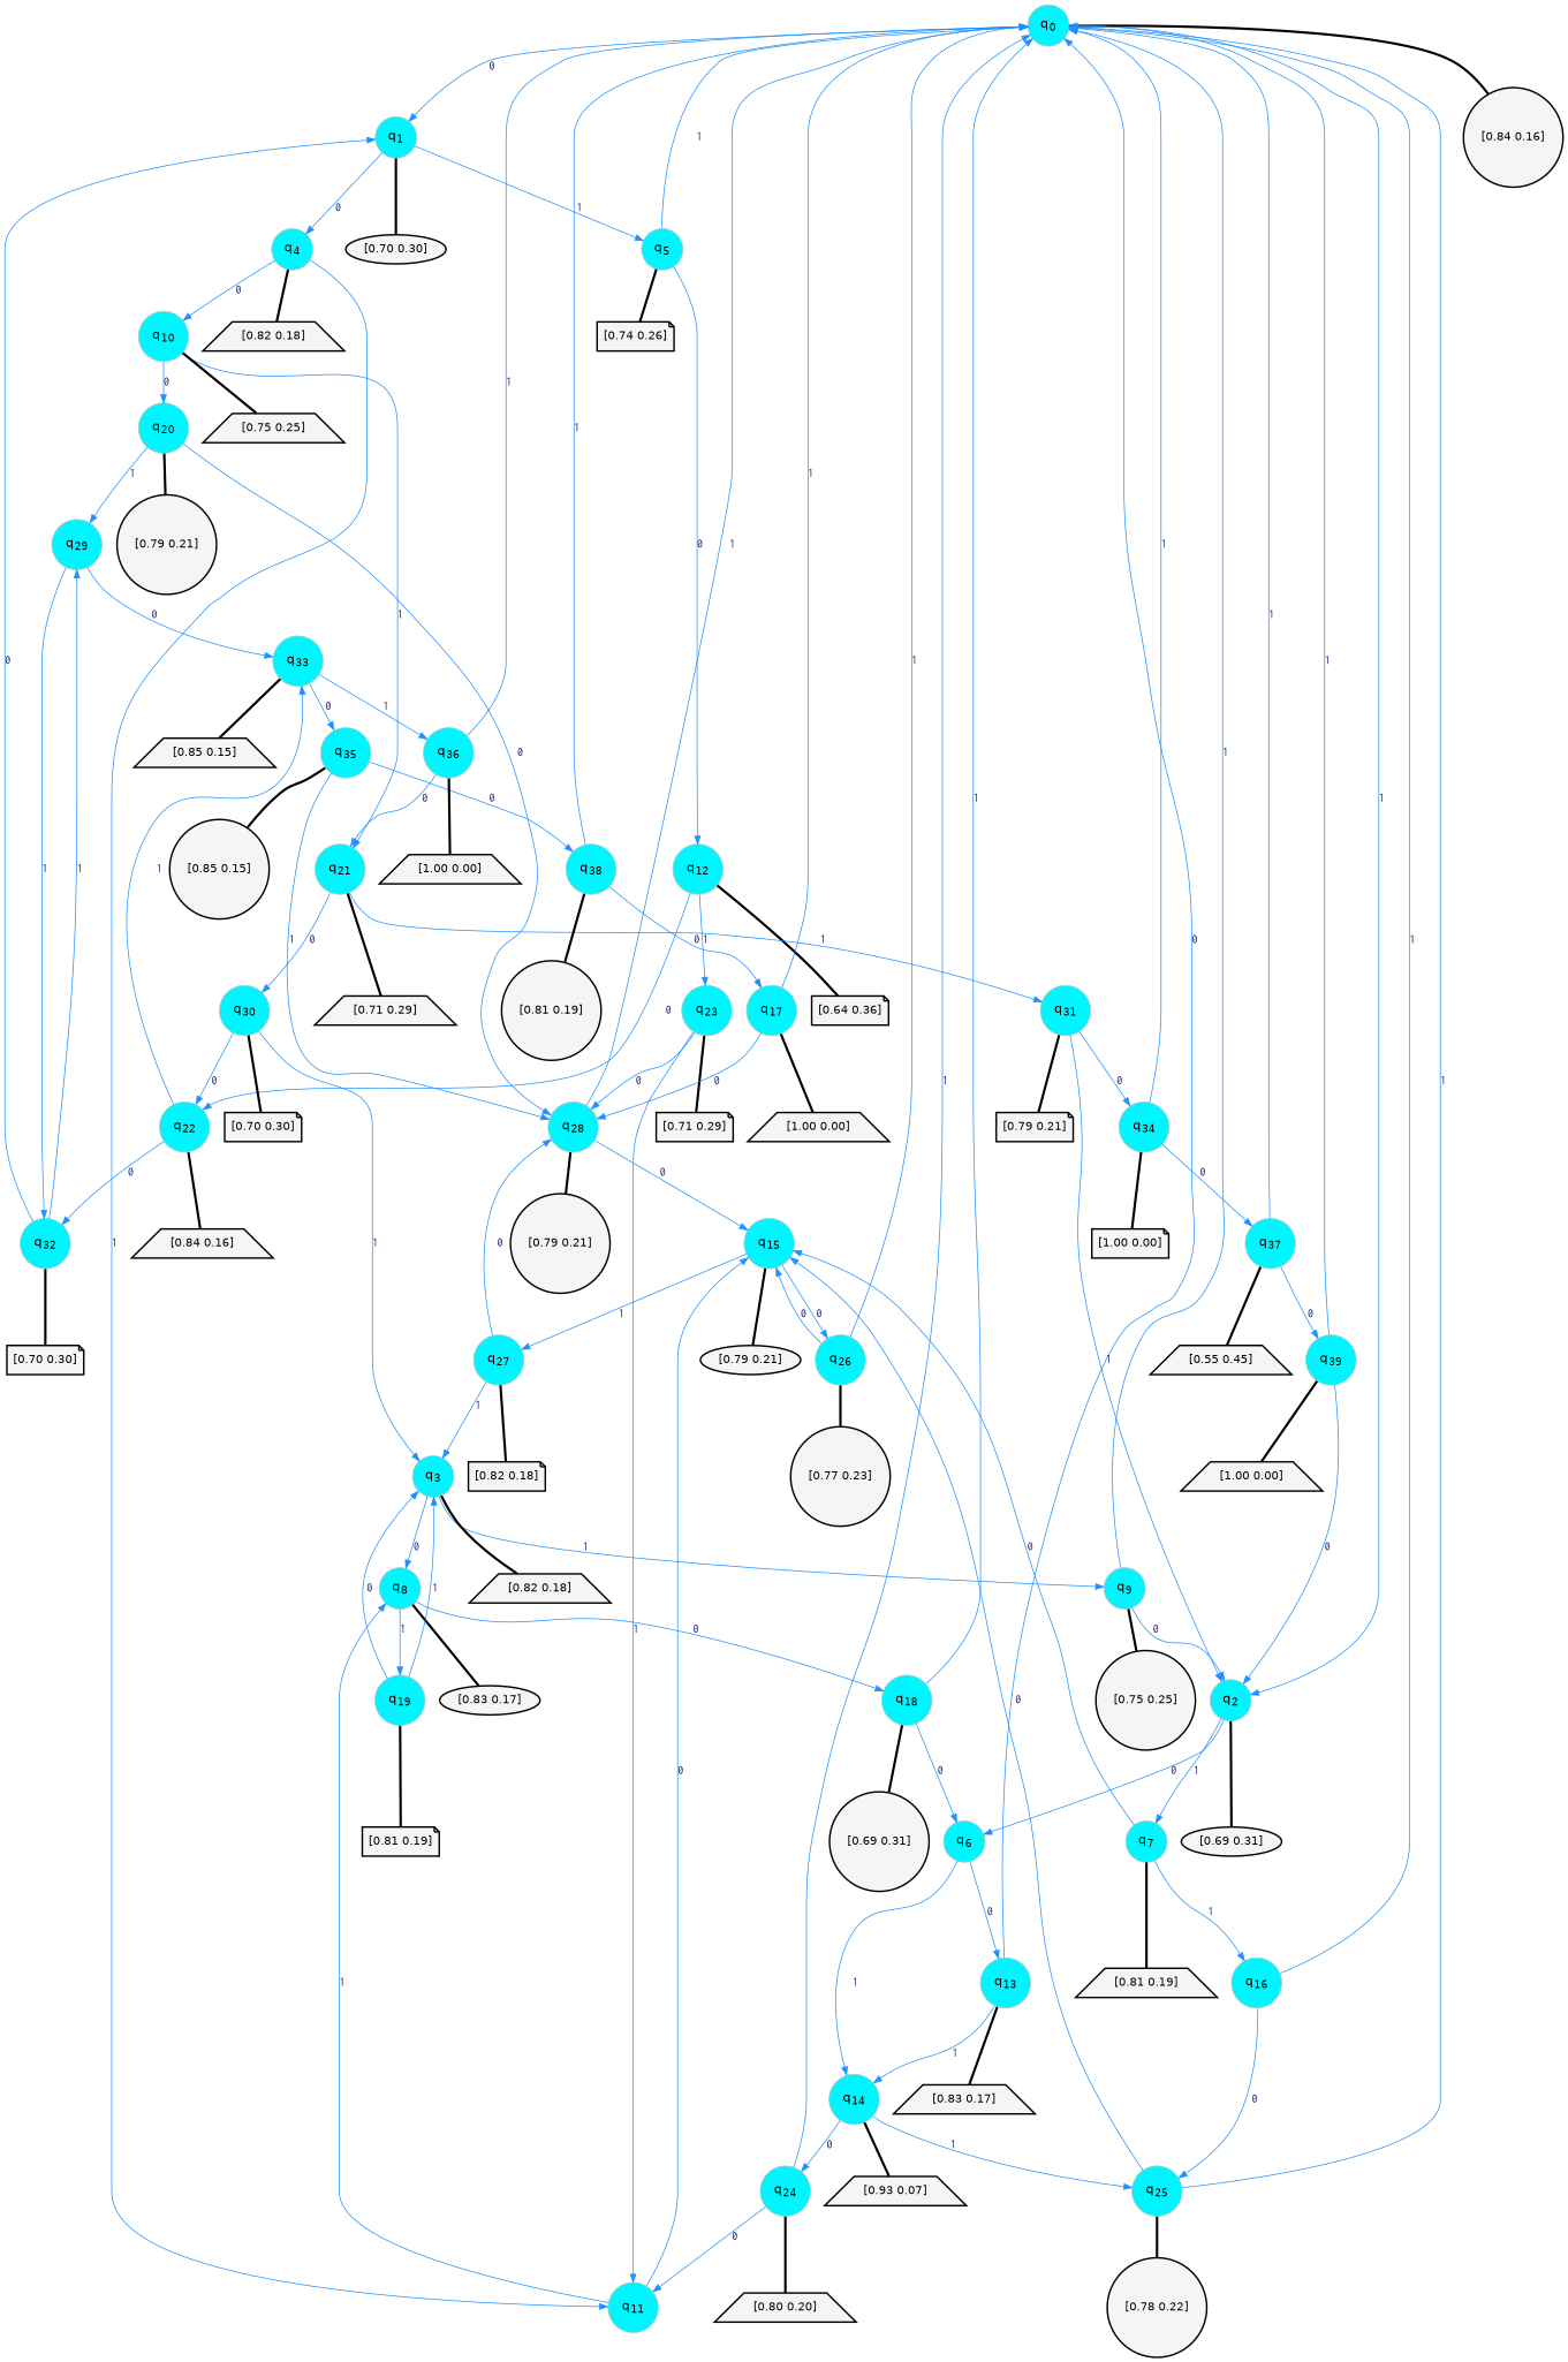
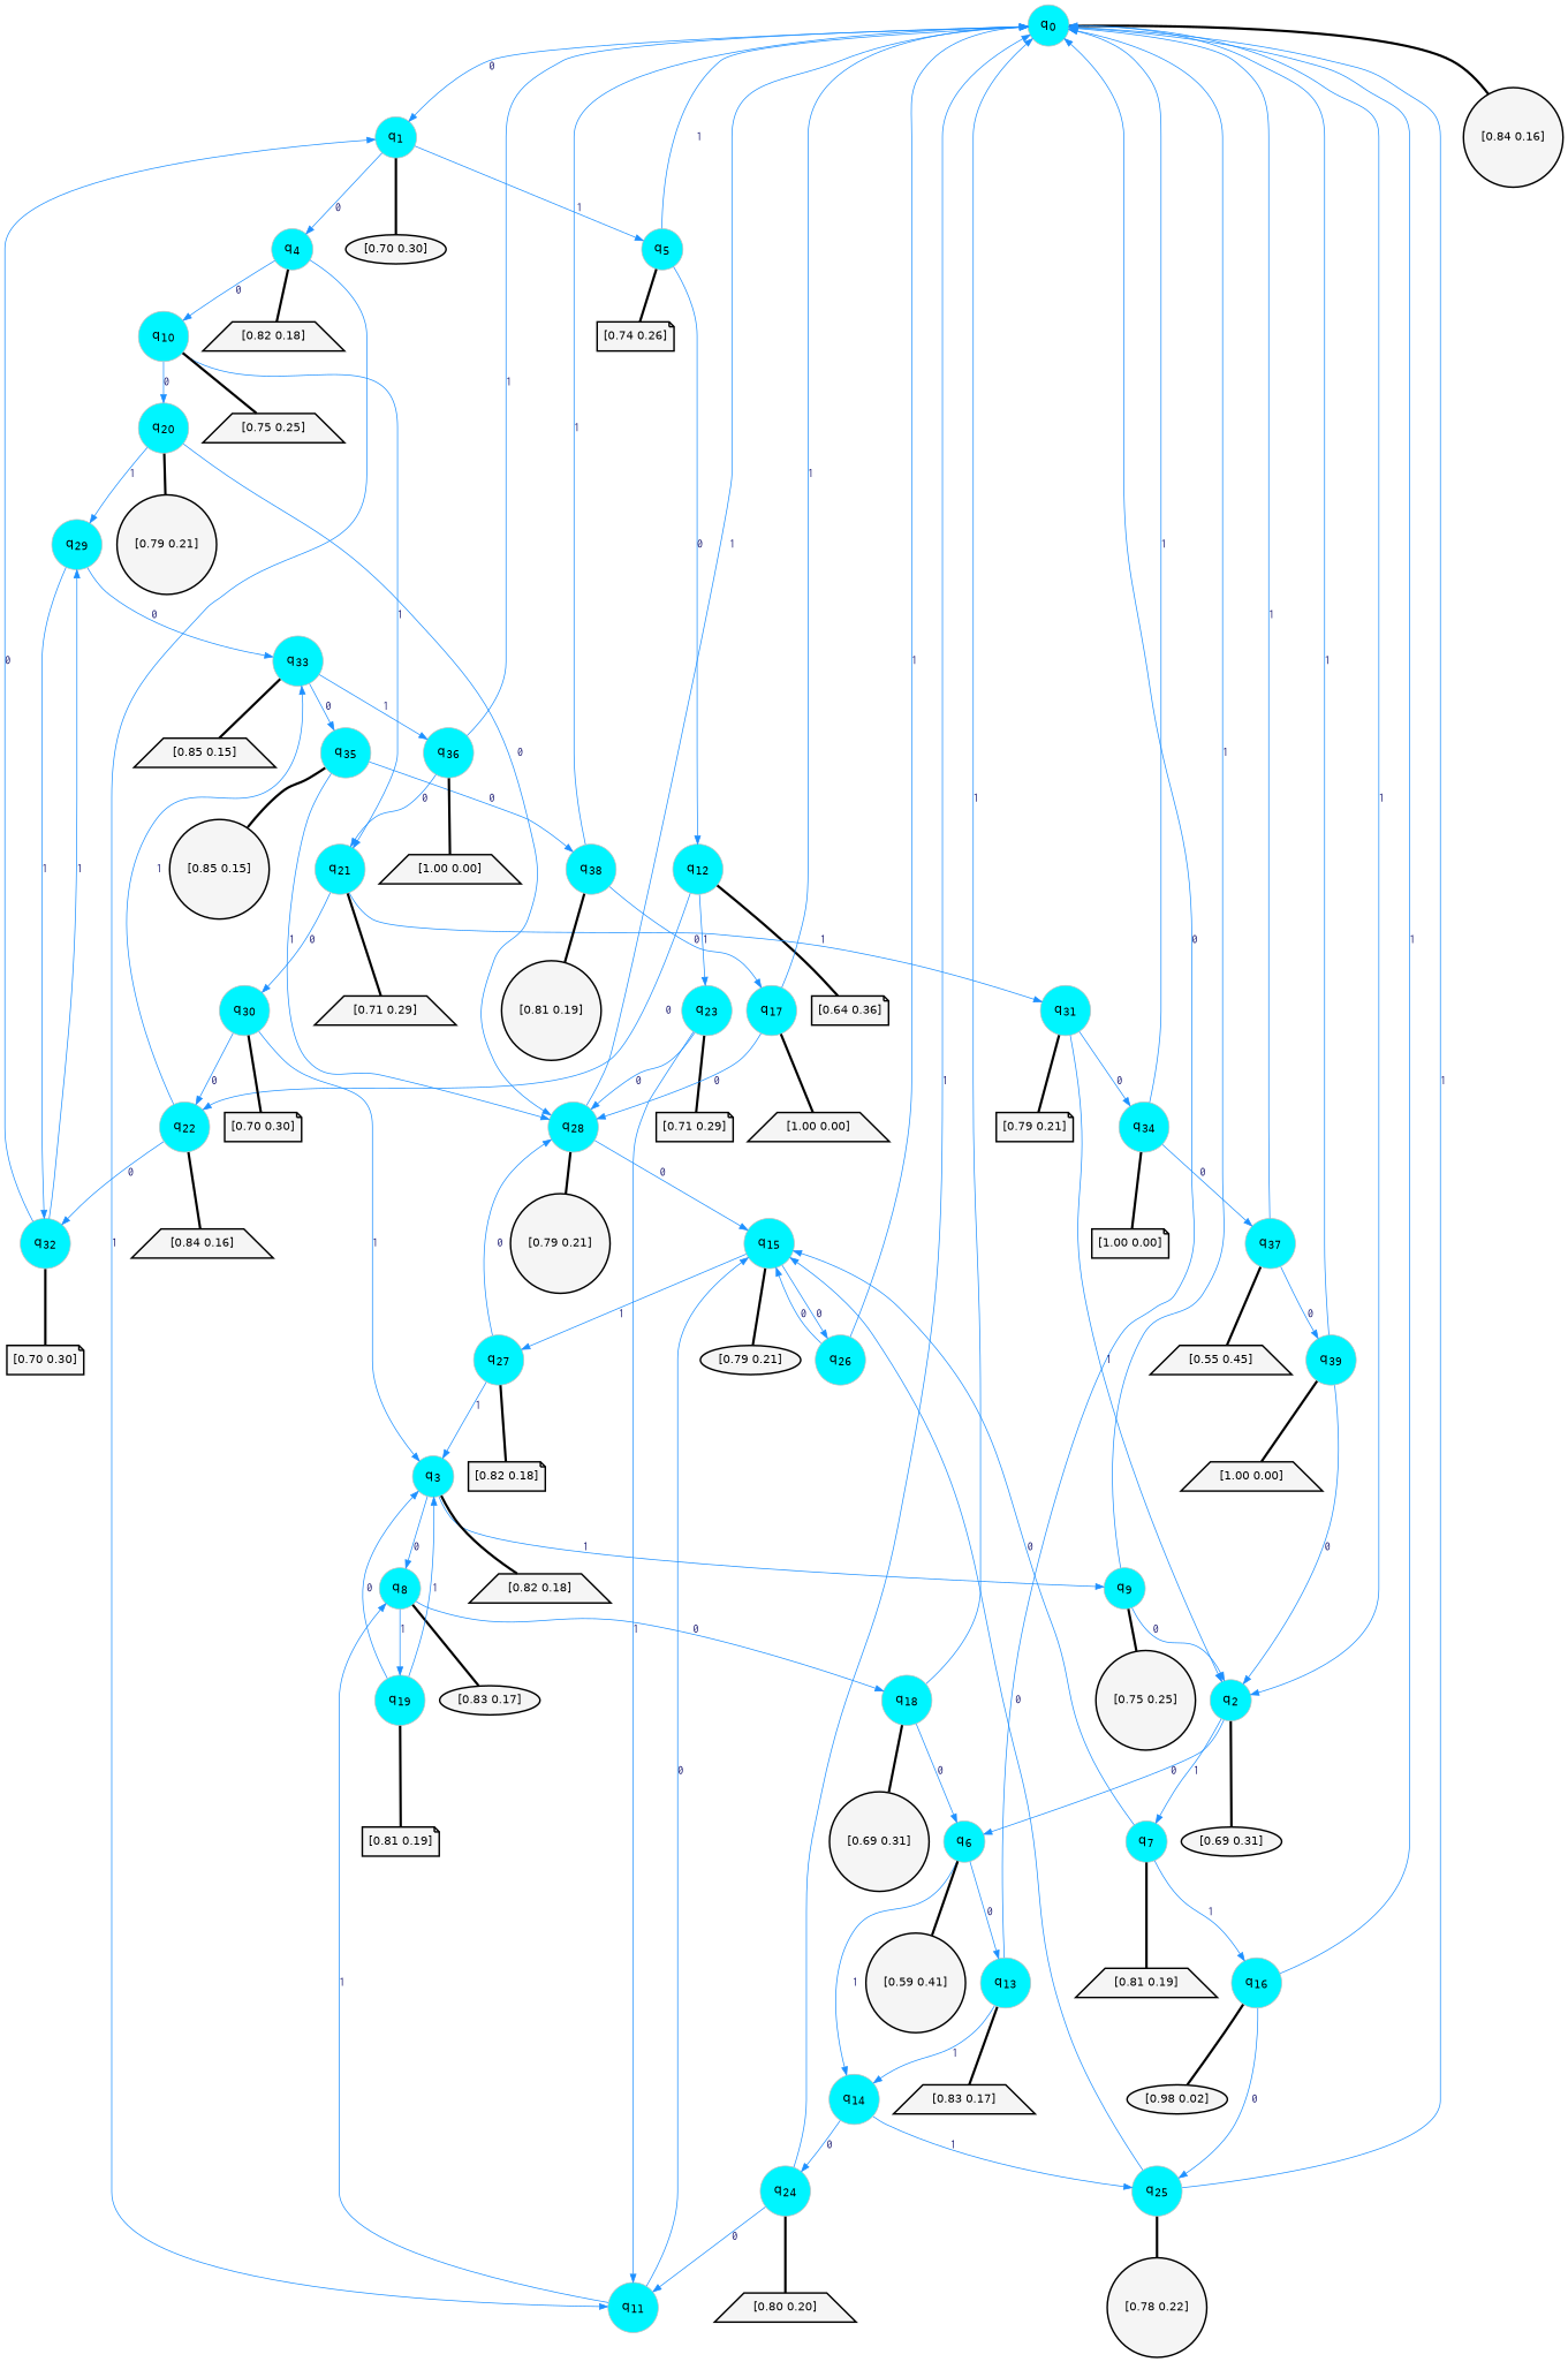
  digraph {
    rankdir=TD
    node [color=gray fillcolor=turquoise1 fontcolor=black fontname=Helvetica fontsize=16 fontweight=bold shape=circle style=filled]
    edge [arrowsize=1 color=dodgerblue1 fontcolor=midnightblue fontname=courier fontweight=bold penwidth=1 style=solid weight=20]
    n1 [label=<q<SUB>0</SUB>>]
    n2 [label=<q<SUB>1</SUB>>]
    n3 [label=<q<SUB>2</SUB>>]
    n4 [color=black fillcolor=whitesmoke fontsize=14 label="[0.84 0.16]" penwidth=2]
    n5 [label=<q<SUB>4</SUB>>]
    n6 [label=<q<SUB>5</SUB>>]
    n7 [color=black fillcolor=whitesmoke fontsize=14 label="[0.70 0.30]" penwidth=2 shape=ellipse]
    n8 [label=<q<SUB>6</SUB>>]
    n9 [label=<q<SUB>7</SUB>>]
    n10 [color=black fillcolor=whitesmoke fontsize=14 label="[0.69 0.31]" penwidth=2 shape=ellipse]
    n11 [label=<q<SUB>10</SUB>>]
    n12 [label=<q<SUB>11</SUB>>]
    n13 [color=black fillcolor=whitesmoke fontsize=14 label="[0.82 0.18]" penwidth=2 shape=trapezium]
    n14 [label=<q<SUB>12</SUB>>]
    n15 [color=black fillcolor=whitesmoke fontsize=14 label="[0.74 0.26]" penwidth=2 shape=note]
    n16 [label=<q<SUB>13</SUB>>]
    n17 [label=<q<SUB>14</SUB>>]
+   n18 [color=black fillcolor=whitesmoke fontsize=14 label="[0.59 0.41]" penwidth=2]
    n19 [label=<q<SUB>15</SUB>>]
    n20 [label=<q<SUB>16</SUB>>]
    n21 [color=black fillcolor=whitesmoke fontsize=14 label="[0.81 0.19]" penwidth=2 shape=trapezium]
    n22 [label=<q<SUB>3</SUB>>]
    n23 [label=<q<SUB>8</SUB>>]
    n24 [label=<q<SUB>9</SUB>>]
    n25 [color=black fillcolor=whitesmoke fontsize=14 label="[0.82 0.18]" penwidth=2 shape=trapezium]
    n26 [label=<q<SUB>18</SUB>>]
    n27 [label=<q<SUB>19</SUB>>]
    n28 [color=black fillcolor=whitesmoke fontsize=14 label="[0.83 0.17]" penwidth=2 shape=ellipse]
    n29 [color=black fillcolor=whitesmoke fontsize=14 label="[0.75 0.25]" penwidth=2]
    n30 [label=<q<SUB>20</SUB>>]
    n31 [label=<q<SUB>21</SUB>>]
    n32 [color=black fillcolor=whitesmoke fontsize=14 label="[0.75 0.25]" penwidth=2 shape=trapezium]
    n33 [label=<q<SUB>22</SUB>>]
    n34 [label=<q<SUB>23</SUB>>]
    n35 [color=black fillcolor=whitesmoke fontsize=14 label="[0.64 0.36]" penwidth=2 shape=note]
    n36 [color=black fillcolor=whitesmoke fontsize=14 label="[0.83 0.17]" penwidth=2 shape=trapezium]
    n37 [label=<q<SUB>24</SUB>>]
    n38 [label=<q<SUB>25</SUB>>]
-   n39 [color=black fillcolor=whitesmoke fontsize=14 label="[0.93 0.07]" penwidth=2 shape=trapezium]
    n40 [label=<q<SUB>26</SUB>>]
    n41 [label=<q<SUB>27</SUB>>]
    n42 [color=black fillcolor=whitesmoke fontsize=14 label="[0.79 0.21]" penwidth=2 shape=ellipse]
+   n43 [color=black fillcolor=whitesmoke fontsize=14 label="[0.98 0.02]" penwidth=2 shape=ellipse]
    n44 [color=black fillcolor=whitesmoke fontsize=14 label="[0.69 0.31]" penwidth=2]
    n45 [color=black fillcolor=whitesmoke fontsize=14 label="[0.81 0.19]" penwidth=2 shape=note]
    n46 [label=<q<SUB>28</SUB>>]
    n47 [label=<q<SUB>29</SUB>>]
    n48 [color=black fillcolor=whitesmoke fontsize=14 label="[0.79 0.21]" penwidth=2]
    n49 [label=<q<SUB>30</SUB>>]
    n50 [label=<q<SUB>31</SUB>>]
    n51 [color=black fillcolor=whitesmoke fontsize=14 label="[0.71 0.29]" penwidth=2 shape=trapezium]
    n52 [label=<q<SUB>32</SUB>>]
    n53 [label=<q<SUB>33</SUB>>]
    n54 [color=black fillcolor=whitesmoke fontsize=14 label="[0.84 0.16]" penwidth=2 shape=trapezium]
    n55 [color=black fillcolor=whitesmoke fontsize=14 label="[0.71 0.29]" penwidth=2 shape=note]
    n56 [color=black fillcolor=whitesmoke fontsize=14 label="[0.80 0.20]" penwidth=2 shape=trapezium]
    n57 [color=black fillcolor=whitesmoke fontsize=14 label="[0.78 0.22]" penwidth=2]
-   n58 [color=black fillcolor=whitesmoke fontsize=14 label="[0.77 0.23]" penwidth=2]
    n59 [color=black fillcolor=whitesmoke fontsize=14 label="[0.82 0.18]" penwidth=2 shape=note]
    n60 [label=<q<SUB>17</SUB>>]
    n61 [color=black fillcolor=whitesmoke fontsize=14 label="[1.00 0.00]" penwidth=2 shape=trapezium]
    n62 [color=black fillcolor=whitesmoke fontsize=14 label="[0.79 0.21]" penwidth=2]
    n63 [color=black fillcolor=whitesmoke fontsize=14 label="[0.70 0.30]" penwidth=2 shape=note]
    n64 [label=<q<SUB>34</SUB>>]
    n65 [color=black fillcolor=whitesmoke fontsize=14 label="[0.79 0.21]" penwidth=2 shape=note]
    n66 [color=black fillcolor=whitesmoke fontsize=14 label="[0.70 0.30]" penwidth=2 shape=note]
    n67 [label=<q<SUB>35</SUB>>]
    n68 [label=<q<SUB>36</SUB>>]
    n69 [color=black fillcolor=whitesmoke fontsize=14 label="[0.85 0.15]" penwidth=2 shape=trapezium]
    n70 [label=<q<SUB>37</SUB>>]
    n71 [color=black fillcolor=whitesmoke fontsize=14 label="[1.00 0.00]" penwidth=2 shape=note]
    n72 [label=<q<SUB>38</SUB>>]
    n73 [color=black fillcolor=whitesmoke fontsize=14 label="[0.85 0.15]" penwidth=2]
    n74 [color=black fillcolor=whitesmoke fontsize=14 label="[1.00 0.00]" penwidth=2 shape=trapezium]
    n75 [label=<q<SUB>39</SUB>>]
    n76 [color=black fillcolor=whitesmoke fontsize=14 label="[0.55 0.45]" penwidth=2 shape=trapezium]
    n77 [color=black fillcolor=whitesmoke fontsize=14 label="[0.81 0.19]" penwidth=2]
    n78 [color=black fillcolor=whitesmoke fontsize=14 label="[1.00 0.00]" penwidth=2 shape=trapezium]
    n1 -> n2 [label=0]
    n1 -> n3 [label=1]
    n1 -> n4 [arrowhead=none color=black penwidth=3]
    n2 -> n5 [label=0]
    n2 -> n6 [label=1]
    n2 -> n7 [arrowhead=none color=black penwidth=3]
    n3 -> n8 [label=0]
    n3 -> n9 [label=1]
    n3 -> n10 [arrowhead=none color=black penwidth=3]
    n5 -> n11 [label=0]
    n5 -> n12 [label=1]
    n5 -> n13 [arrowhead=none color=black penwidth=3]
    n6 -> n1 [label=1]
    n6 -> n14 [label=0]
    n6 -> n15 [arrowhead=none color=black penwidth=3]
    n8 -> n16 [label=0]
    n8 -> n17 [label=1]
+   n8 -> n18 [arrowhead=none color=black penwidth=3]
    n9 -> n19 [label=0]
    n9 -> n20 [label=1]
    n9 -> n21 [arrowhead=none color=black penwidth=3]
    n11 -> n30 [label=0]
    n11 -> n31 [label=1]
    n11 -> n32 [arrowhead=none color=black penwidth=3]
    n12 -> n19 [label=0]
    n12 -> n23 [label=1]
    n14 -> n33 [label=0]
    n14 -> n34 [label=1]
    n14 -> n35 [arrowhead=none color=black penwidth=3]
    n16 -> n1 [label=0]
    n16 -> n17 [label=1]
    n16 -> n36 [arrowhead=none color=black penwidth=3]
    n17 -> n37 [label=0]
    n17 -> n38 [label=1]
-   n17 -> n39 [arrowhead=none color=black penwidth=3]
    n19 -> n40 [label=0]
    n19 -> n41 [label=1]
    n19 -> n42 [arrowhead=none color=black penwidth=3]
    n20 -> n1 [label=1]
    n20 -> n38 [label=0]
+   n20 -> n43 [arrowhead=none color=black penwidth=3]
    n22 -> n23 [label=0]
    n22 -> n24 [label=1]
    n22 -> n25 [arrowhead=none color=black penwidth=3]
    n23 -> n26 [label=0]
    n23 -> n27 [label=1]
    n23 -> n28 [arrowhead=none color=black penwidth=3]
    n24 -> n1 [label=1]
    n24 -> n3 [label=0]
    n24 -> n29 [arrowhead=none color=black penwidth=3]
    n26 -> n1 [label=1]
    n26 -> n8 [label=0]
    n26 -> n44 [arrowhead=none color=black penwidth=3]
    n27 -> n22 [label=0]
    n27 -> n22 [label=1]
    n27 -> n45 [arrowhead=none color=black penwidth=3]
    n30 -> n46 [label=0]
    n30 -> n47 [label=1]
    n30 -> n48 [arrowhead=none color=black penwidth=3]
    n31 -> n49 [label=0]
    n31 -> n50 [label=1]
    n31 -> n51 [arrowhead=none color=black penwidth=3]
    n33 -> n52 [label=0]
    n33 -> n53 [label=1]
    n33 -> n54 [arrowhead=none color=black penwidth=3]
    n34 -> n12 [label=1]
    n34 -> n46 [label=0]
    n34 -> n55 [arrowhead=none color=black penwidth=3]
    n37 -> n1 [label=1]
    n37 -> n12 [label=0]
    n37 -> n56 [arrowhead=none color=black penwidth=3]
    n38 -> n1 [label=1]
    n38 -> n19 [label=0]
    n38 -> n57 [arrowhead=none color=black penwidth=3]
    n40 -> n1 [label=1]
    n40 -> n19 [label=0]
-   n40 -> n58 [arrowhead=none color=black penwidth=3]
    n41 -> n22 [label=1]
    n41 -> n46 [label=0]
    n41 -> n59 [arrowhead=none color=black penwidth=3]
    n46 -> n1 [label=1]
    n46 -> n19 [label=0]
    n46 -> n62 [arrowhead=none color=black penwidth=3]
    n47 -> n52 [label=1]
    n47 -> n53 [label=0]
    n49 -> n22 [label=1]
    n49 -> n33 [label=0]
    n49 -> n63 [arrowhead=none color=black penwidth=3]
    n50 -> n3 [label=1]
    n50 -> n64 [label=0]
    n50 -> n65 [arrowhead=none color=black penwidth=3]
    n52 -> n2 [label=0]
    n52 -> n47 [label=1]
    n52 -> n66 [arrowhead=none color=black penwidth=3]
    n53 -> n67 [label=0]
    n53 -> n68 [label=1]
    n53 -> n69 [arrowhead=none color=black penwidth=3]
    n60 -> n1 [label=1]
    n60 -> n46 [label=0]
    n60 -> n61 [arrowhead=none color=black penwidth=3]
    n64 -> n1 [label=1]
    n64 -> n70 [label=0]
    n64 -> n71 [arrowhead=none color=black penwidth=3]
    n67 -> n46 [label=1]
    n67 -> n72 [label=0]
    n67 -> n73 [arrowhead=none color=black penwidth=3]
    n68 -> n1 [label=1]
    n68 -> n31 [label=0]
    n68 -> n74 [arrowhead=none color=black penwidth=3]
    n70 -> n1 [label=1]
    n70 -> n75 [label=0]
    n70 -> n76 [arrowhead=none color=black penwidth=3]
    n72 -> n1 [label=1]
    n72 -> n60 [label=0]
    n72 -> n77 [arrowhead=none color=black penwidth=3]
    n75 -> n1 [label=1]
    n75 -> n3 [label=0]
    n75 -> n78 [arrowhead=none color=black penwidth=3]
  }
